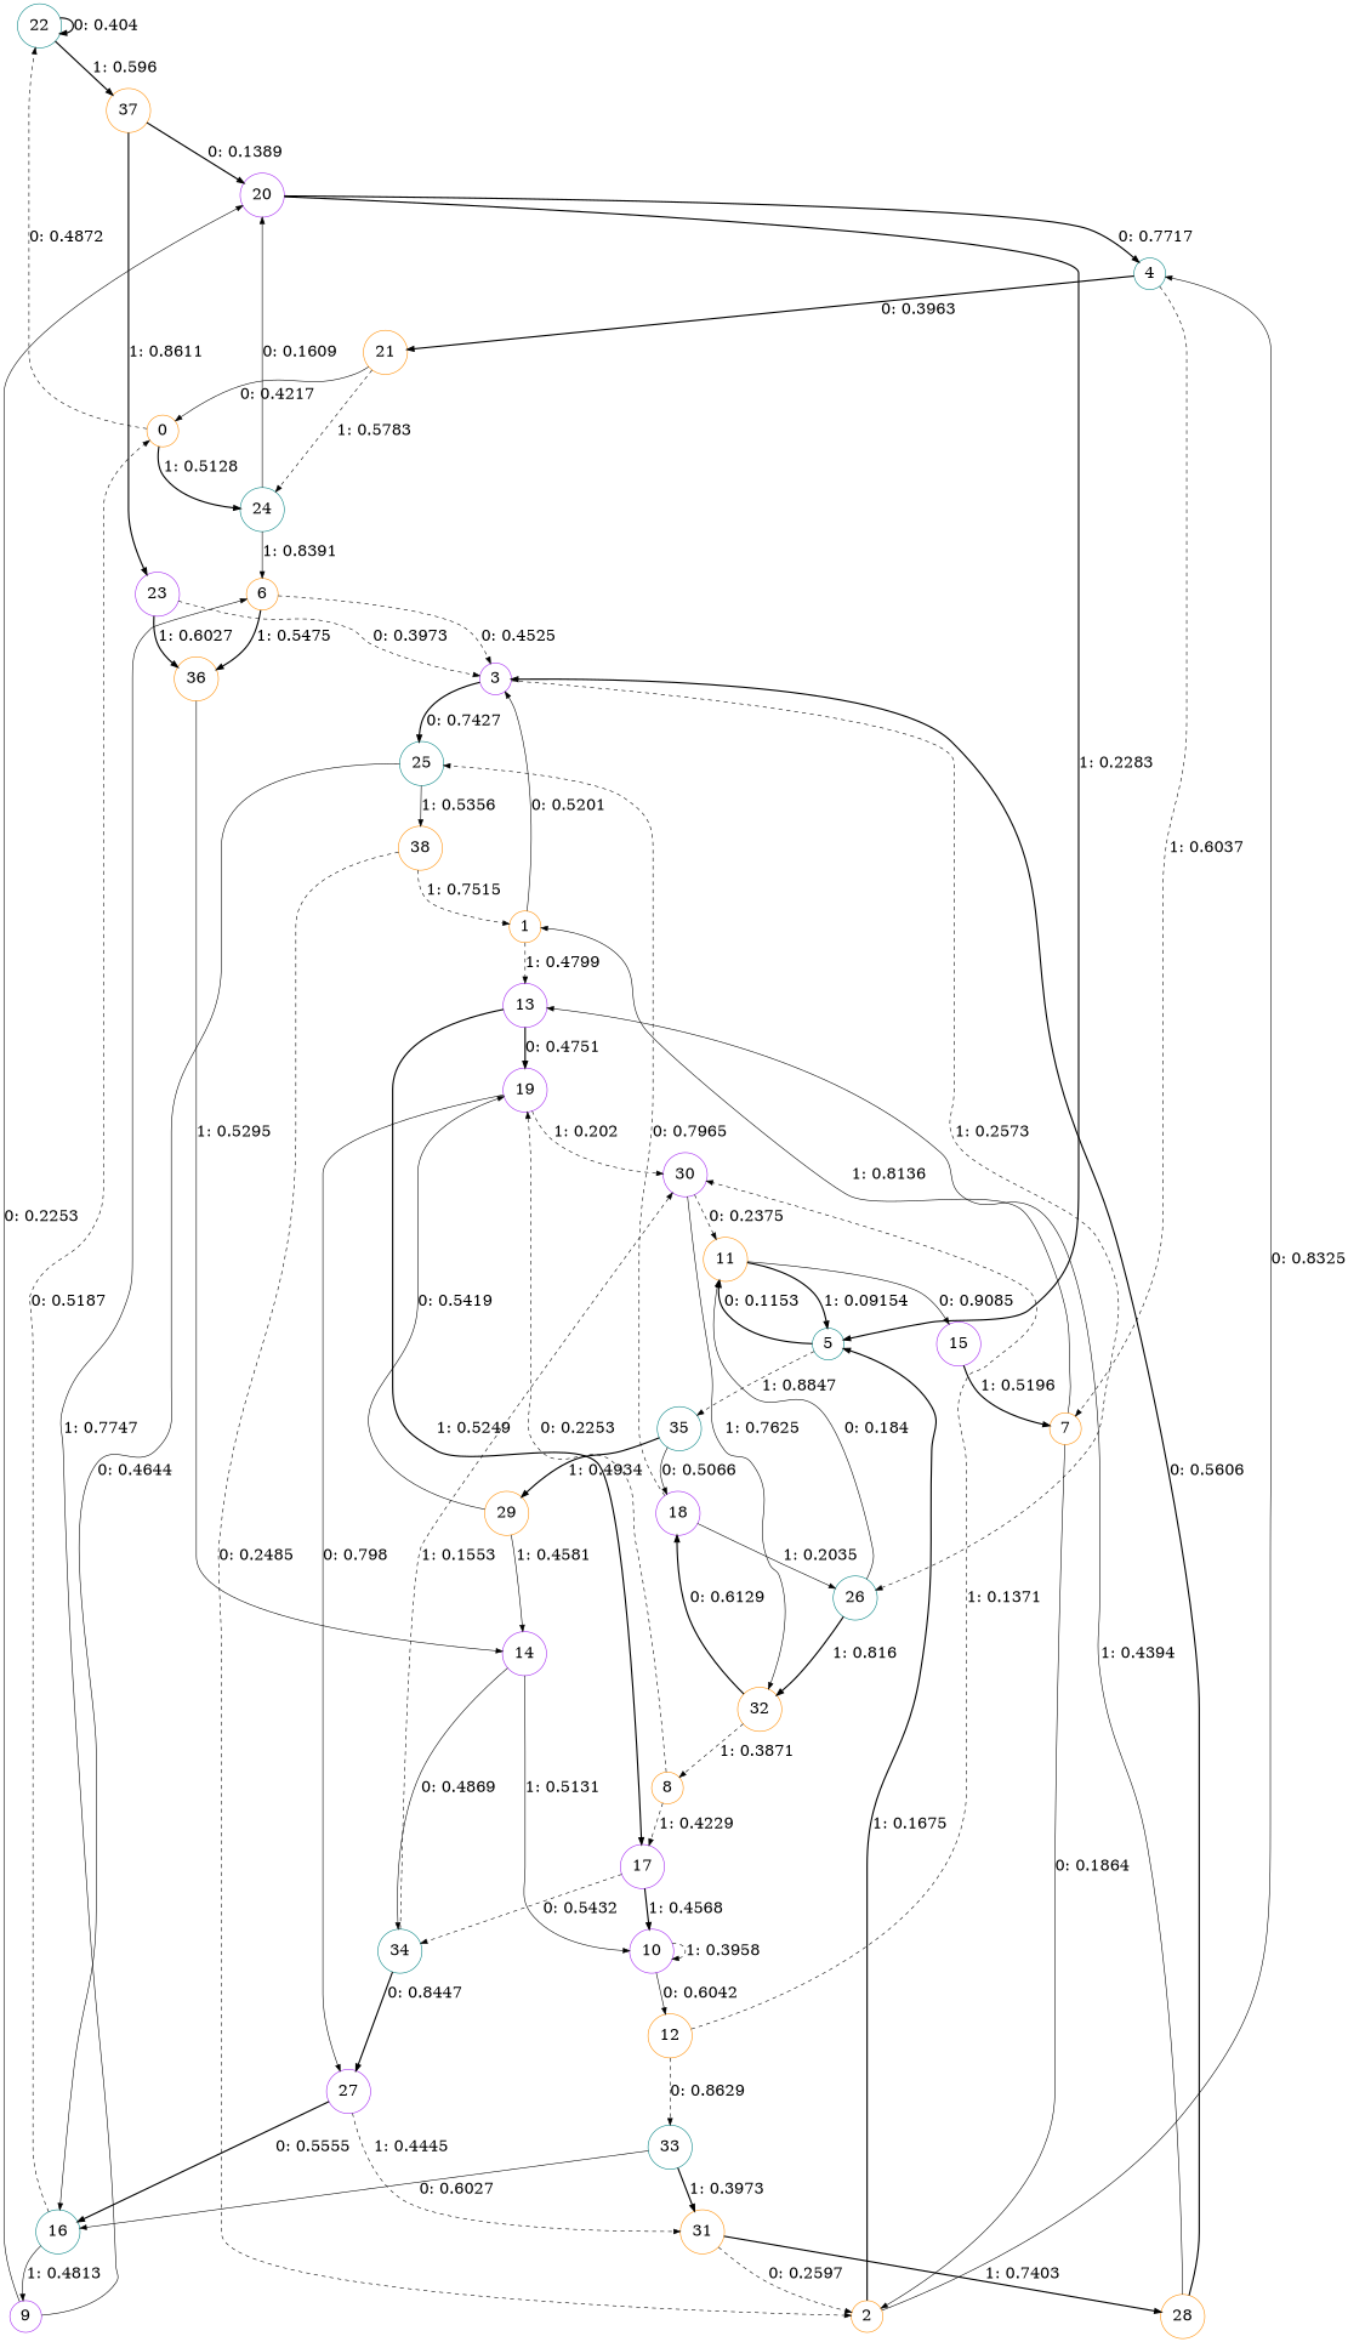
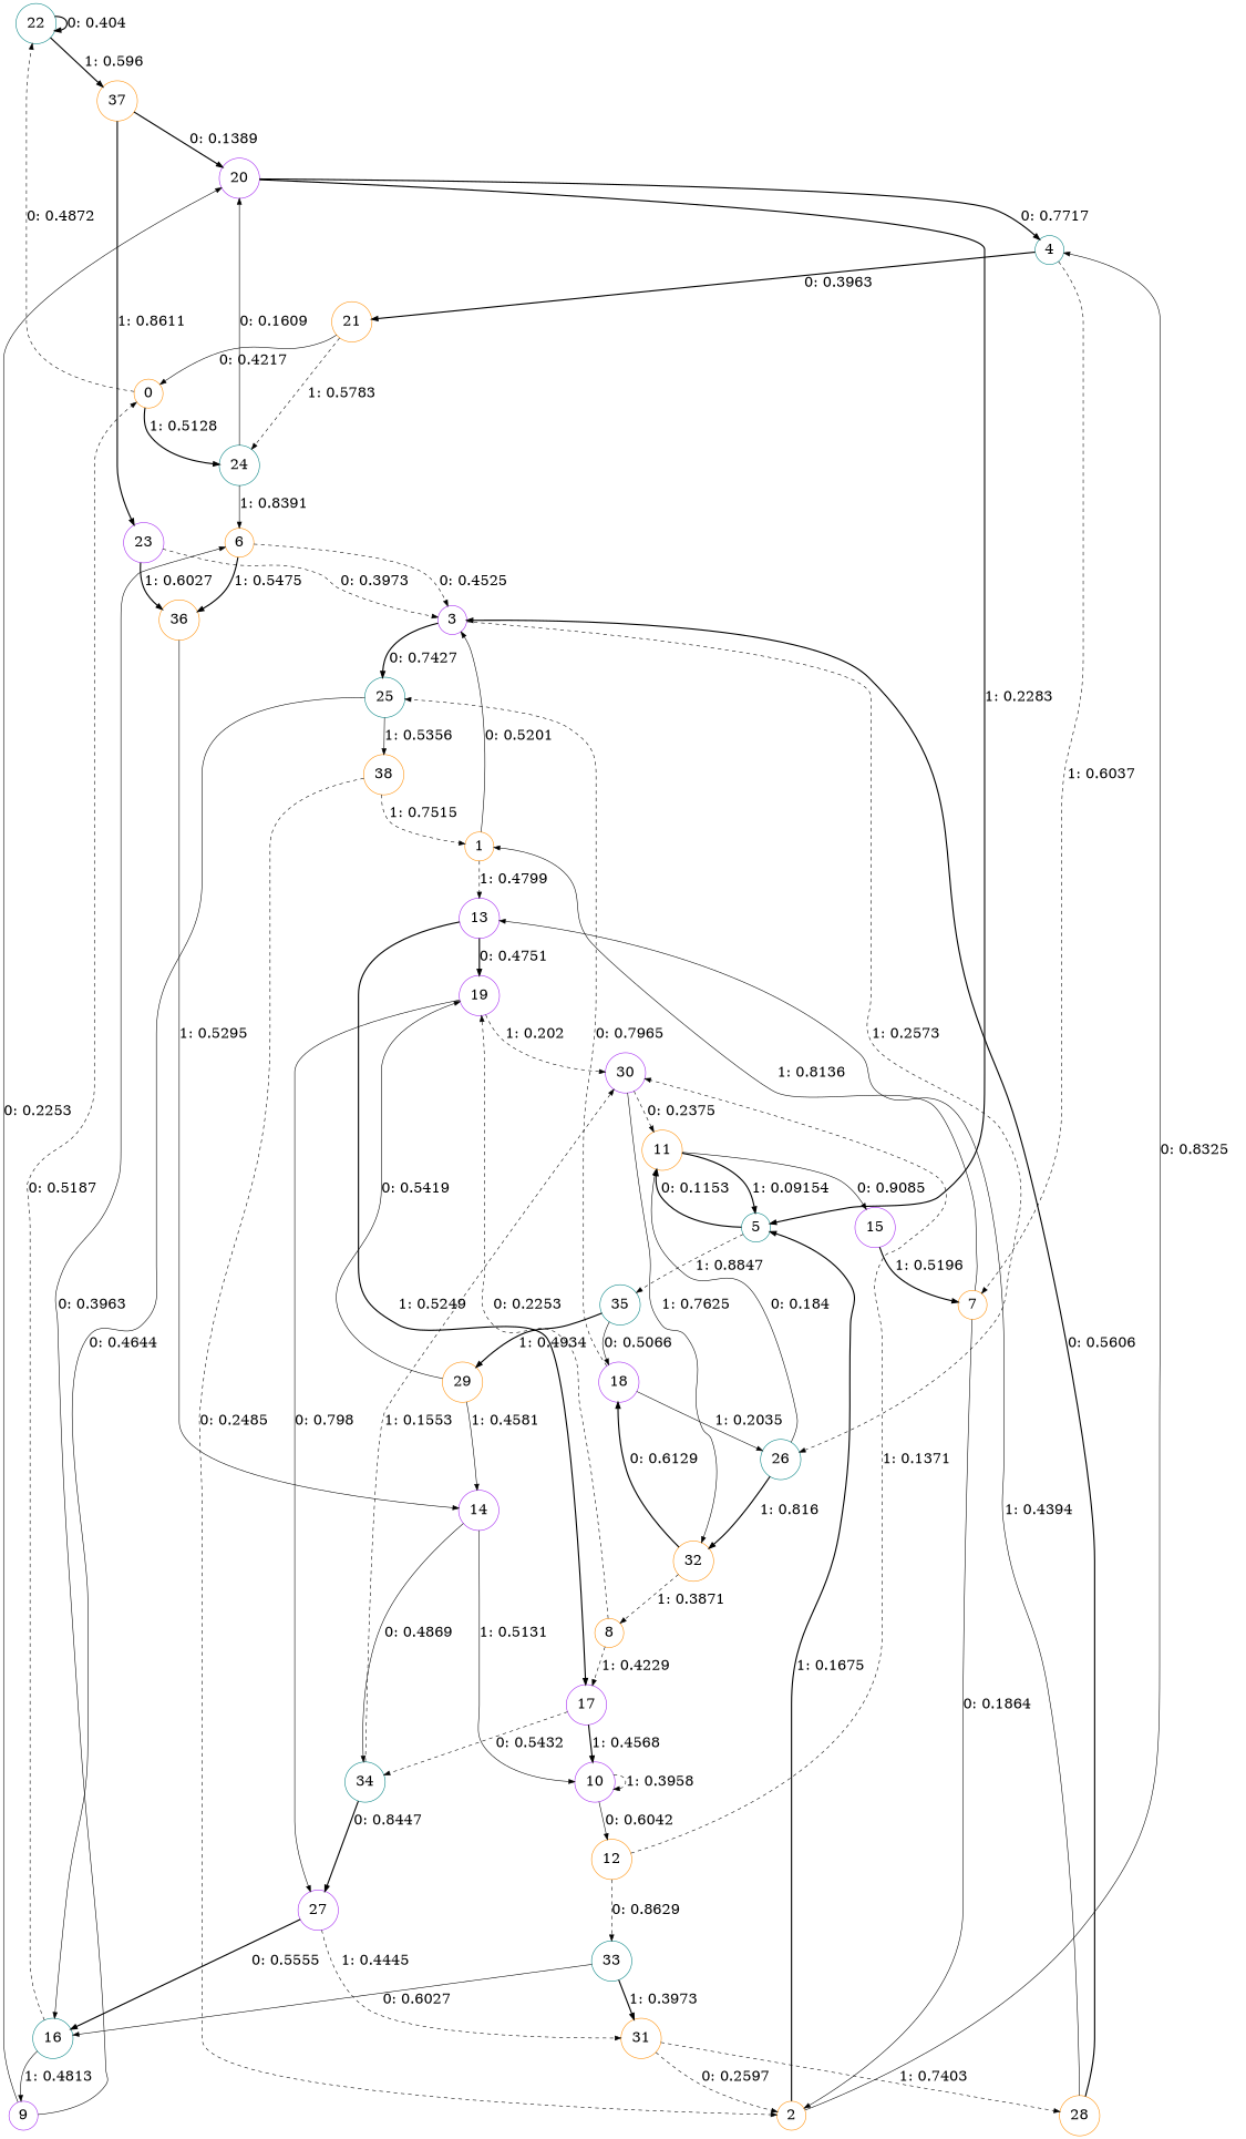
  digraph {
    node [color=darkorange fontsize=24 shape=circle]
    edge [fontsize=24 style=solid]
    22 [color=teal]
    0
    24 [color=teal]
    37
    6
    20 [color=purple]
    23 [color=purple]
    3 [color=purple]
    36
    4 [color=teal]
    5 [color=teal]
    1
    13 [color=purple]
    25 [color=teal]
    26 [color=teal]
    19 [color=purple]
    17 [color=purple]
    16 [color=teal]
    38
    11
    32
    30 [color=purple]
    27 [color=purple]
    10 [color=purple]
    34 [color=teal]
    2
    21
    7
    35 [color=teal]
    15 [color=purple]
    18 [color=purple]
    29
    9 [color=purple]
    8
    14 [color=purple]
    31
    12
    33 [color=teal]
    28
    22 -> 22 [label="0: 0.404    " style=bold]
    22 -> 37 [label="1: 0.596    " style=bold]
    0 -> 22 [label="0: 0.4872   " style=dashed]
    0 -> 24 [label="1: 0.5128   " style=bold]
    24 -> 6 [label="1: 0.8391   "]
    24 -> 20 [label="0: 0.1609   "]
    37 -> 20 [label="0: 0.1389   " style=bold]
    37 -> 23 [label="1: 0.8611   " style=bold]
    6 -> 3 [label="0: 0.4525   " style=dashed]
    6 -> 36 [label="1: 0.5475   " style=bold]
    20 -> 4 [label="0: 0.7717   " style=bold]
    20 -> 5 [label="1: 0.2283   " style=bold]
    23 -> 3 [label="0: 0.3973   " style=dashed]
    23 -> 36 [label="1: 0.6027   " style=bold]
    3 -> 25 [label="0: 0.7427   " style=bold]
    3 -> 26 [label="1: 0.2573   " style=dashed]
    36 -> 14 [label="1: 0.5295   "]
    4 -> 21 [label="0: 0.3963   " style=bold]
    4 -> 7 [label="1: 0.6037   " style=dashed]
    5 -> 11 [label="0: 0.1153   " style=bold]
    5 -> 35 [label="1: 0.8847   " style=dashed]
    1 -> 3 [label="0: 0.5201   "]
    1 -> 13 [label="1: 0.4799   " style=dashed]
    13 -> 19 [label="0: 0.4751   " style=bold]
    13 -> 17 [label="1: 0.5249   " style=bold]
    25 -> 16 [label="0: 0.4644   "]
    25 -> 38 [label="1: 0.5356   "]
    26 -> 11 [label="0: 0.184    "]
    26 -> 32 [label="1: 0.816    " style=bold]
    19 -> 30 [label="1: 0.202    " style=dashed]
    19 -> 27 [label="0: 0.798    "]
    17 -> 10 [label="1: 0.4568   " style=bold]
    17 -> 34 [label="0: 0.5432   " style=dashed]
    16 -> 0 [label="0: 0.5187   " style=dashed]
    16 -> 9 [label="1: 0.4813   "]
    38 -> 1 [label="1: 0.7515   " style=dashed]
    38 -> 2 [label="0: 0.2485   " style=dashed]
    11 -> 5 [label="1: 0.09154  " style=bold]
    11 -> 15 [label="0: 0.9085   "]
    32 -> 18 [label="0: 0.6129   " style=bold]
    32 -> 8 [label="1: 0.3871   " style=dashed]
    30 -> 11 [label="0: 0.2375   " style=dashed]
    30 -> 32 [label="1: 0.7625   "]
    27 -> 16 [label="0: 0.5555   " style=bold]
    27 -> 31 [label="1: 0.4445   " style=dashed]
    10 -> 10 [label="1: 0.3958   " style=dashed]
    10 -> 12 [label="0: 0.6042   "]
    34 -> 30 [label="1: 0.1553   " style=dashed]
    34 -> 27 [label="0: 0.8447   " style=bold]
    2 -> 4 [label="0: 0.8325   "]
    2 -> 5 [label="1: 0.1675   " style=bold]
    21 -> 0 [label="0: 0.4217   "]
    21 -> 24 [label="1: 0.5783   " style=dashed]
    7 -> 1 [label="1: 0.8136   "]
    7 -> 2 [label="0: 0.1864   "]
    35 -> 18 [label="0: 0.5066   "]
    35 -> 29 [label="1: 0.4934   " style=bold]
    15 -> 7 [label="1: 0.5196   " style=bold]
    18 -> 25 [label="0: 0.7965   " style=dashed]
    18 -> 26 [label="1: 0.2035   "]
    29 -> 19 [label="0: 0.5419   "]
    29 -> 14 [label="1: 0.4581   "]
-   9 -> 6 [label="1: 0.7747   "]
+   9 -> 6 [label="0: 0.3963   "]
    9 -> 20 [label="0: 0.2253   "]
    8 -> 19 [label="0: 0.2253   " style=dashed]
    8 -> 17 [label="1: 0.4229   " style=dashed]
    14 -> 10 [label="1: 0.5131   "]
    14 -> 34 [label="0: 0.4869   "]
    31 -> 2 [label="0: 0.2597   " style=dashed]
-   31 -> 28 [label="1: 0.7403   " style=bold]
+   31 -> 28 [label="1: 0.7403   " style=dashed]
    12 -> 30 [label="1: 0.1371   " style=dashed]
    12 -> 33 [label="0: 0.8629   " style=dashed]
    33 -> 16 [label="0: 0.6027   "]
    33 -> 31 [label="1: 0.3973   " style=bold]
    28 -> 3 [label="0: 0.5606   " style=bold]
    28 -> 13 [label="1: 0.4394   "]
  }
